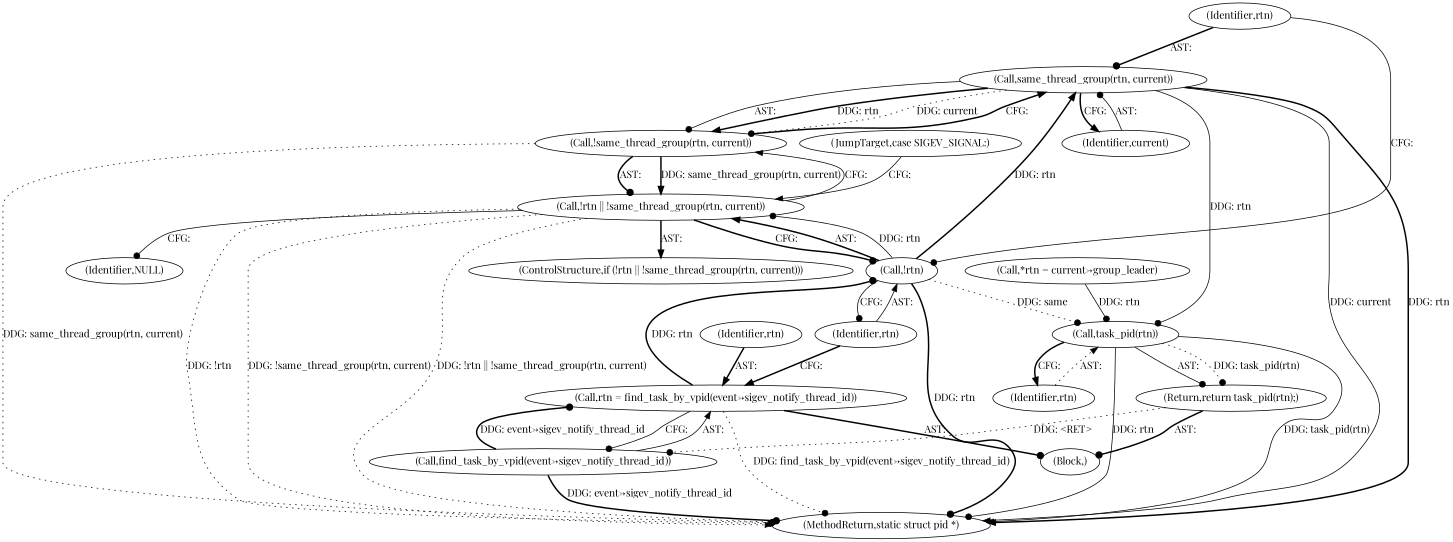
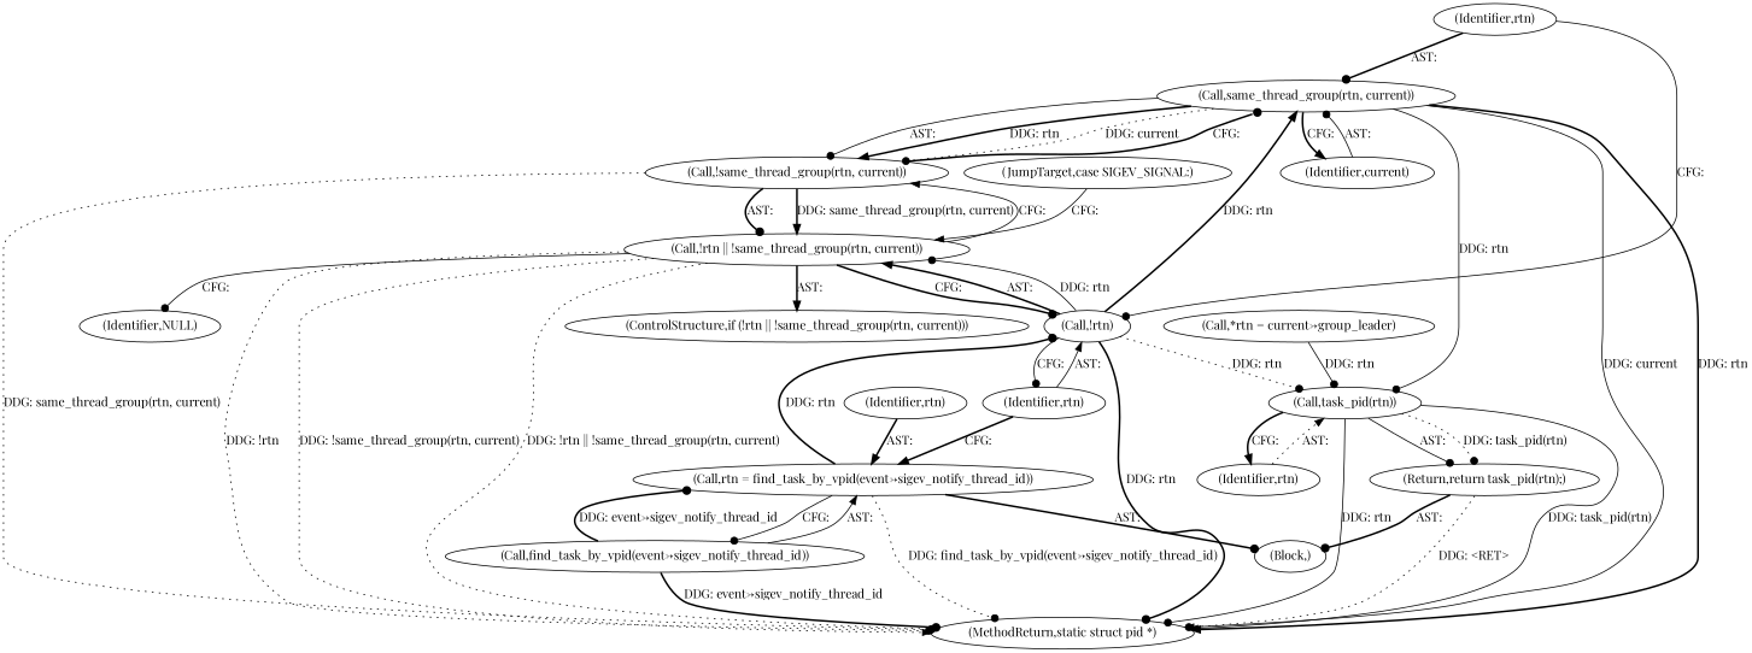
  digraph {
    fontname="Playfair Display"
    node [fontname="Playfair Display"]
    edge [arrowhead=dot fontname="Playfair Display" style=bold]
    n1 [label="(Call,same_thread_group(rtn, current))"]
    n2 [label="(Call,!same_thread_group(rtn, current))"]
    n3 [label="(Call,task_pid(rtn))"]
    n4 [label="(Identifier,current)"]
    n5 [label="(MethodReturn,static struct pid *)"]
    n6 [label="(Call,!rtn || !same_thread_group(rtn, current))"]
    n7 [label="(Return,return task_pid(rtn);)"]
    n8 [label="(Identifier,rtn)"]
    n9 [label="(Call,!rtn)"]
    n10 [label="(Identifier,rtn)"]
    n11 [label="(ControlStructure,if (!rtn || !same_thread_group(rtn, current)))"]
    n12 [label="(Identifier,NULL)"]
    n13 [label="(Call,rtn = find_task_by_vpid(event->sigev_notify_thread_id))"]
    n14 [label="(Call,find_task_by_vpid(event->sigev_notify_thread_id))"]
    n15 [label="(Block,)"]
    n16 [label="(Call,*rtn = current->group_leader)"]
    n17 [label="(Identifier,rtn)"]
    n18 [label="(Identifier,rtn)"]
    n19 [label="(JumpTarget,case SIGEV_SIGNAL:)"]
    n1 -> n2 [label="AST: " style=solid]
    n1 -> n2 [arrowhead=normal label="DDG: rtn"]
    n1 -> n2 [label="DDG: current" style=dotted]
    n1 -> n3 [label="DDG: rtn" style=solid]
    n1 -> n4 [arrowhead=normal label="CFG: "]
    n1 -> n5 [arrowhead=normal label="DDG: current" style=solid]
    n1 -> n5 [arrowhead=normal label="DDG: rtn"]
-   n2 -> n1 [arrowhead=normal label="CFG: "]
+   n2 -> n1 [label="CFG: "]
    n2 -> n5 [label="DDG: same_thread_group(rtn, current)" style=dotted]
    n2 -> n6 [label="AST: "]
    n2 -> n6 [arrowhead=normal label="DDG: same_thread_group(rtn, current)"]
    n3 -> n5 [label="DDG: rtn" style=solid]
    n3 -> n5 [arrowhead=normal label="DDG: task_pid(rtn)" style=solid]
    n3 -> n7 [label="AST: " style=solid]
    n3 -> n7 [label="DDG: task_pid(rtn)" style=dotted]
    n3 -> n8 [arrowhead=normal label="CFG: "]
    n4 -> n1 [label="AST: " style=solid]
    n6 -> n2 [arrowhead=normal label="CFG: " style=solid]
    n6 -> n5 [label="DDG: !rtn" style=dotted]
    n6 -> n5 [arrowhead=normal label="DDG: !same_thread_group(rtn, current)" style=dotted]
    n6 -> n5 [label="DDG: !rtn || !same_thread_group(rtn, current)" style=dotted]
    n6 -> n9 [label="CFG: "]
    n6 -> n11 [arrowhead=normal label="AST: "]
    n6 -> n12 [label="CFG: " style=solid]
-   n7 -> n14 [label="DDG: <RET>" style=dotted]
+   n7 -> n5 [label="DDG: <RET>" style=dotted]
    n7 -> n15 [label="AST: "]
    n8 -> n3 [arrowhead=normal label="AST: " style=dotted]
    n9 -> n1 [arrowhead=normal label="DDG: rtn"]
-   n9 -> n3 [label="DDG: same" style=dotted]
+   n9 -> n3 [label="DDG: rtn" style=dotted]
    n9 -> n5 [label="DDG: rtn"]
    n9 -> n6 [arrowhead=normal label="AST: "]
    n9 -> n6 [label="DDG: rtn" style=solid]
    n9 -> n10 [label="CFG: " style=solid]
    n10 -> n9 [arrowhead=normal label="AST: " style=solid]
    n10 -> n13 [arrowhead=normal label="CFG: "]
    n13 -> n5 [label="DDG: find_task_by_vpid(event->sigev_notify_thread_id)" style=dotted]
    n13 -> n9 [label="DDG: rtn"]
    n13 -> n14 [label="CFG: " style=solid]
    n13 -> n15 [label="AST: "]
    n14 -> n5 [label="DDG: event->sigev_notify_thread_id"]
    n14 -> n13 [arrowhead=normal label="AST: " style=solid]
    n14 -> n13 [label="DDG: event->sigev_notify_thread_id"]
    n16 -> n3 [label="DDG: rtn" style=solid]
    n17 -> n13 [arrowhead=normal label="AST: "]
    n18 -> n1 [label="AST: "]
    n18 -> n9 [label="CFG: " style=solid]
    n19 -> n6 [arrowhead=normal label="CFG: " style=solid]
  }
